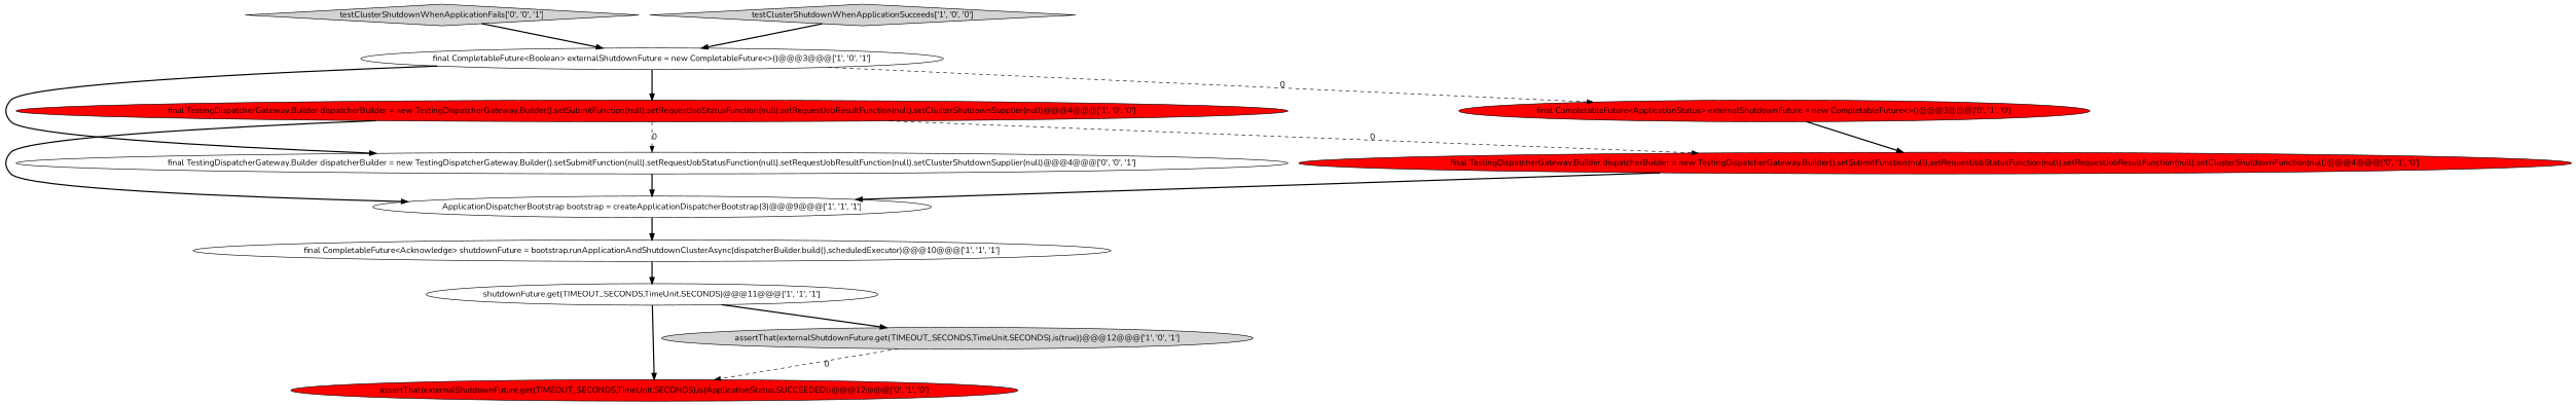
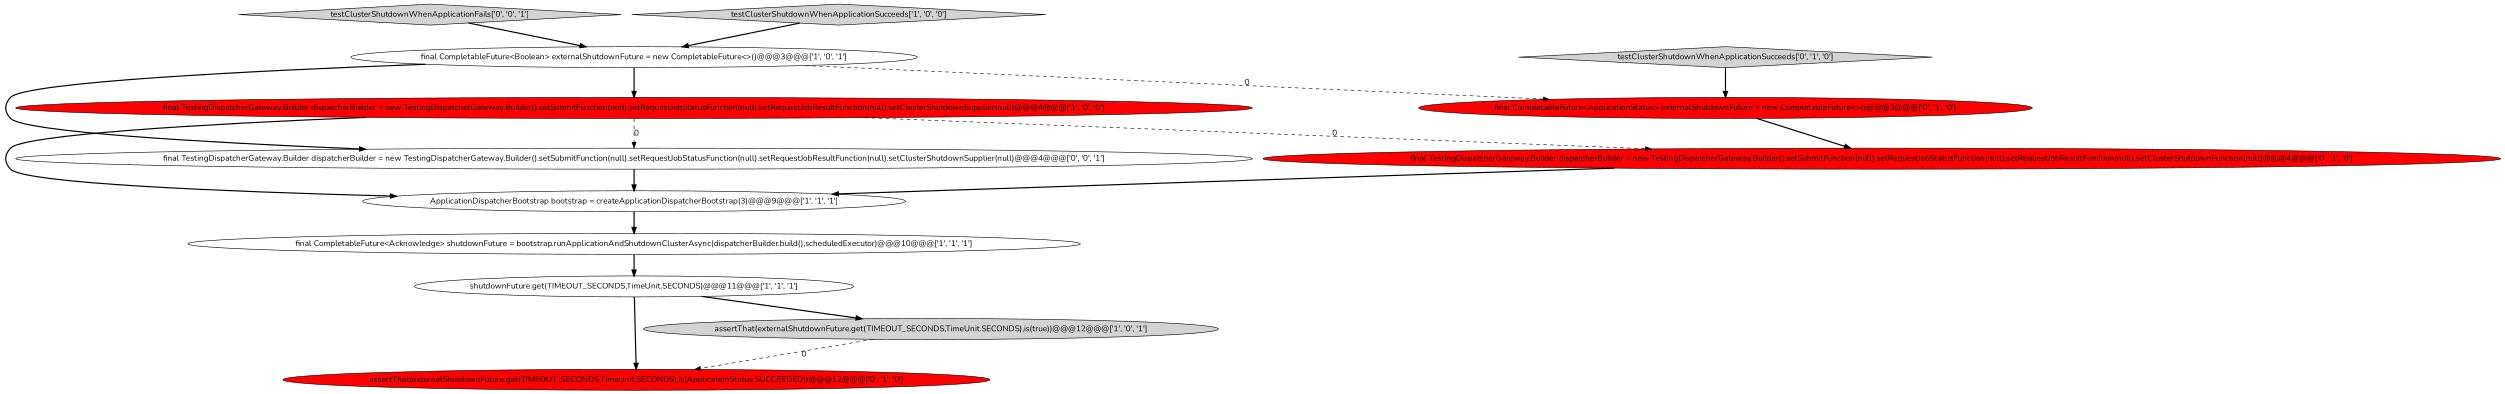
  digraph {
    fontname=Nunito
    node [fillcolor=white shape=ellipse style=filled fontname=Nunito]
    edge [style=bold fontname=Nunito]
    n1 [fillcolor=lightgray label="testClusterShutdownWhenApplicationFails['0', '0', '1']" shape=diamond]
    n2 [label="final CompletableFuture<Boolean> externalShutdownFuture = new CompletableFuture<>()@@@3@@@['1', '0', '1']"]
    n3 [fillcolor=red label="final TestingDispatcherGateway.Builder dispatcherBuilder = new TestingDispatcherGateway.Builder().setSubmitFunction(null).setRequestJobStatusFunction(null).setRequestJobResultFunction(null).setClusterShutdownFunction(null)@@@4@@@['0', '1', '0']"]
    n4 [label="ApplicationDispatcherBootstrap bootstrap = createApplicationDispatcherBootstrap(3)@@@9@@@['1', '1', '1']"]
    n5 [label="final TestingDispatcherGateway.Builder dispatcherBuilder = new TestingDispatcherGateway.Builder().setSubmitFunction(null).setRequestJobStatusFunction(null).setRequestJobResultFunction(null).setClusterShutdownSupplier(null)@@@4@@@['0', '0', '1']"]
    n6 [fillcolor=red label="final CompletableFuture<ApplicationStatus> externalShutdownFuture = new CompletableFuture<>()@@@3@@@['0', '1', '0']"]
    n7 [fillcolor=red label="assertThat(externalShutdownFuture.get(TIMEOUT_SECONDS,TimeUnit.SECONDS),is(ApplicationStatus.SUCCEEDED))@@@12@@@['0', '1', '0']"]
    n8 [fillcolor=lightgray label="testClusterShutdownWhenApplicationSucceeds['1', '0', '0']" shape=diamond]
+   n9 [fillcolor=lightgray label="testClusterShutdownWhenApplicationSucceeds['0', '1', '0']" shape=diamond]
    n10 [label="final CompletableFuture<Acknowledge> shutdownFuture = bootstrap.runApplicationAndShutdownClusterAsync(dispatcherBuilder.build(),scheduledExecutor)@@@10@@@['1', '1', '1']"]
    n11 [label="shutdownFuture.get(TIMEOUT_SECONDS,TimeUnit.SECONDS)@@@11@@@['1', '1', '1']"]
    n12 [fillcolor=red label="final TestingDispatcherGateway.Builder dispatcherBuilder = new TestingDispatcherGateway.Builder().setSubmitFunction(null).setRequestJobStatusFunction(null).setRequestJobResultFunction(null).setClusterShutdownSupplier(null)@@@4@@@['1', '0', '0']"]
    n13 [fillcolor=lightgray label="assertThat(externalShutdownFuture.get(TIMEOUT_SECONDS,TimeUnit.SECONDS),is(true))@@@12@@@['1', '0', '1']"]
    n1 -> n2
    n2 -> n5
    n2 -> n6 [label=0 style=dashed]
    n2 -> n12
    n3 -> n4
    n4 -> n10
    n5 -> n4
    n6 -> n3
    n8 -> n2
+   n9 -> n6
    n10 -> n11
    n11 -> n7
    n11 -> n13
    n12 -> n3 [label=0 style=dashed]
    n12 -> n4
    n12 -> n5 [label=0 style=dashed]
    n13 -> n7 [label=0 style=dashed]
  }
